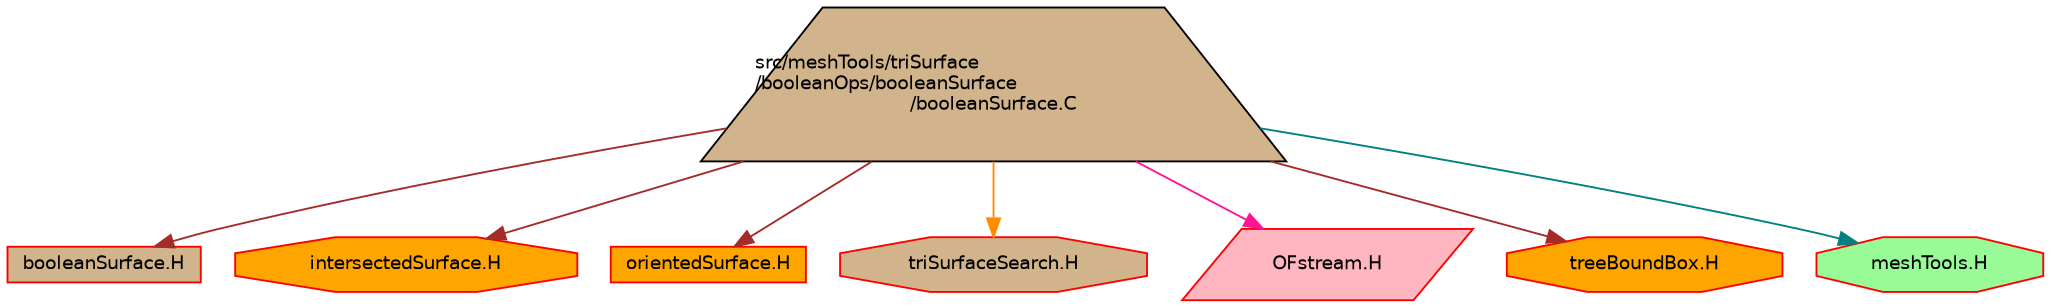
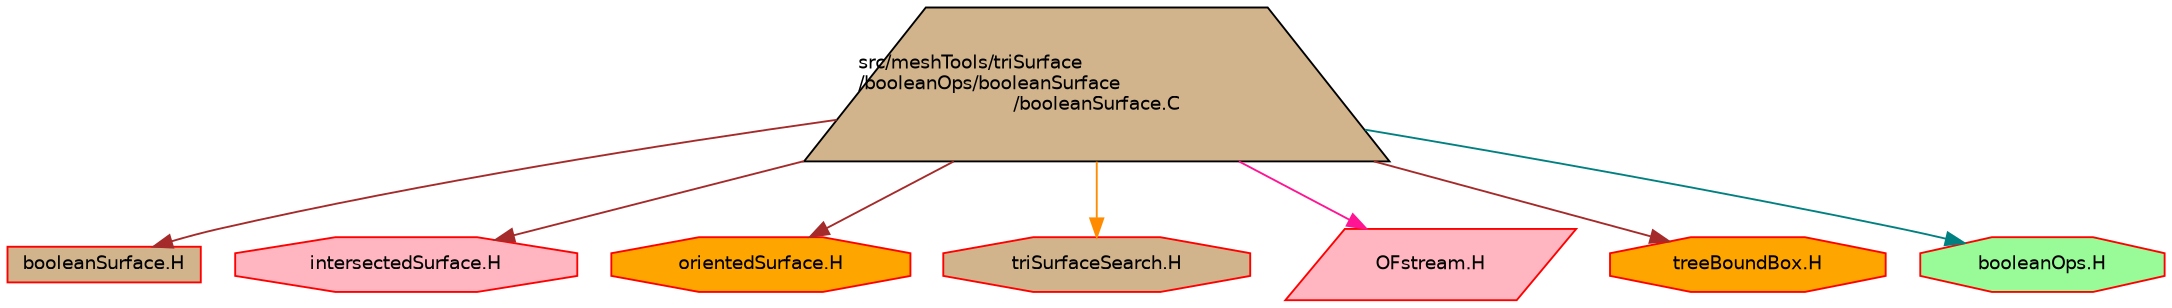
  digraph {
    node [color=red fillcolor=tan fontname=Helvetica fontsize=10 shape=octagon style=filled]
    edge [color=brown fontname=Helvetica fontsize=10 labelfontname=Helvetica labelfontsize=10 style=solid]
    n1 [color=black fontcolor=black height=0.2 label="src/meshTools/triSurface\l/booleanOps/booleanSurface\l/booleanSurface.C" shape=trapezium width=0.4]
    n2 [height=0.2 label="booleanSurface.H" shape=box width=0.4]
-   n3 [fillcolor=orange height=0.2 label="intersectedSurface.H" width=0.4]
-   n4 [fillcolor=orange height=0.2 label="orientedSurface.H" shape=box width=0.4]
+   n3 [fillcolor=lightpink height=0.2 label="intersectedSurface.H" width=0.4]
+   n4 [fillcolor=orange height=0.2 label="orientedSurface.H" width=0.4]
    n5 [height=0.2 label="triSurfaceSearch.H" width=0.4]
    n6 [fillcolor=lightpink height=0.2 label="OFstream.H" shape=parallelogram width=0.4]
    n7 [fillcolor=orange height=0.2 label="treeBoundBox.H" width=0.4]
-   n8 [fillcolor=palegreen height=0.2 label="meshTools.H" width=0.4]
+   n8 [fillcolor=palegreen height=0.2 label="booleanOps.H" width=0.4]
    n1 -> n2
    n1 -> n3
    n1 -> n4
    n1 -> n5 [color=darkorange]
    n1 -> n6 [color=deeppink]
    n1 -> n7
    n1 -> n8 [color=teal]
  }
